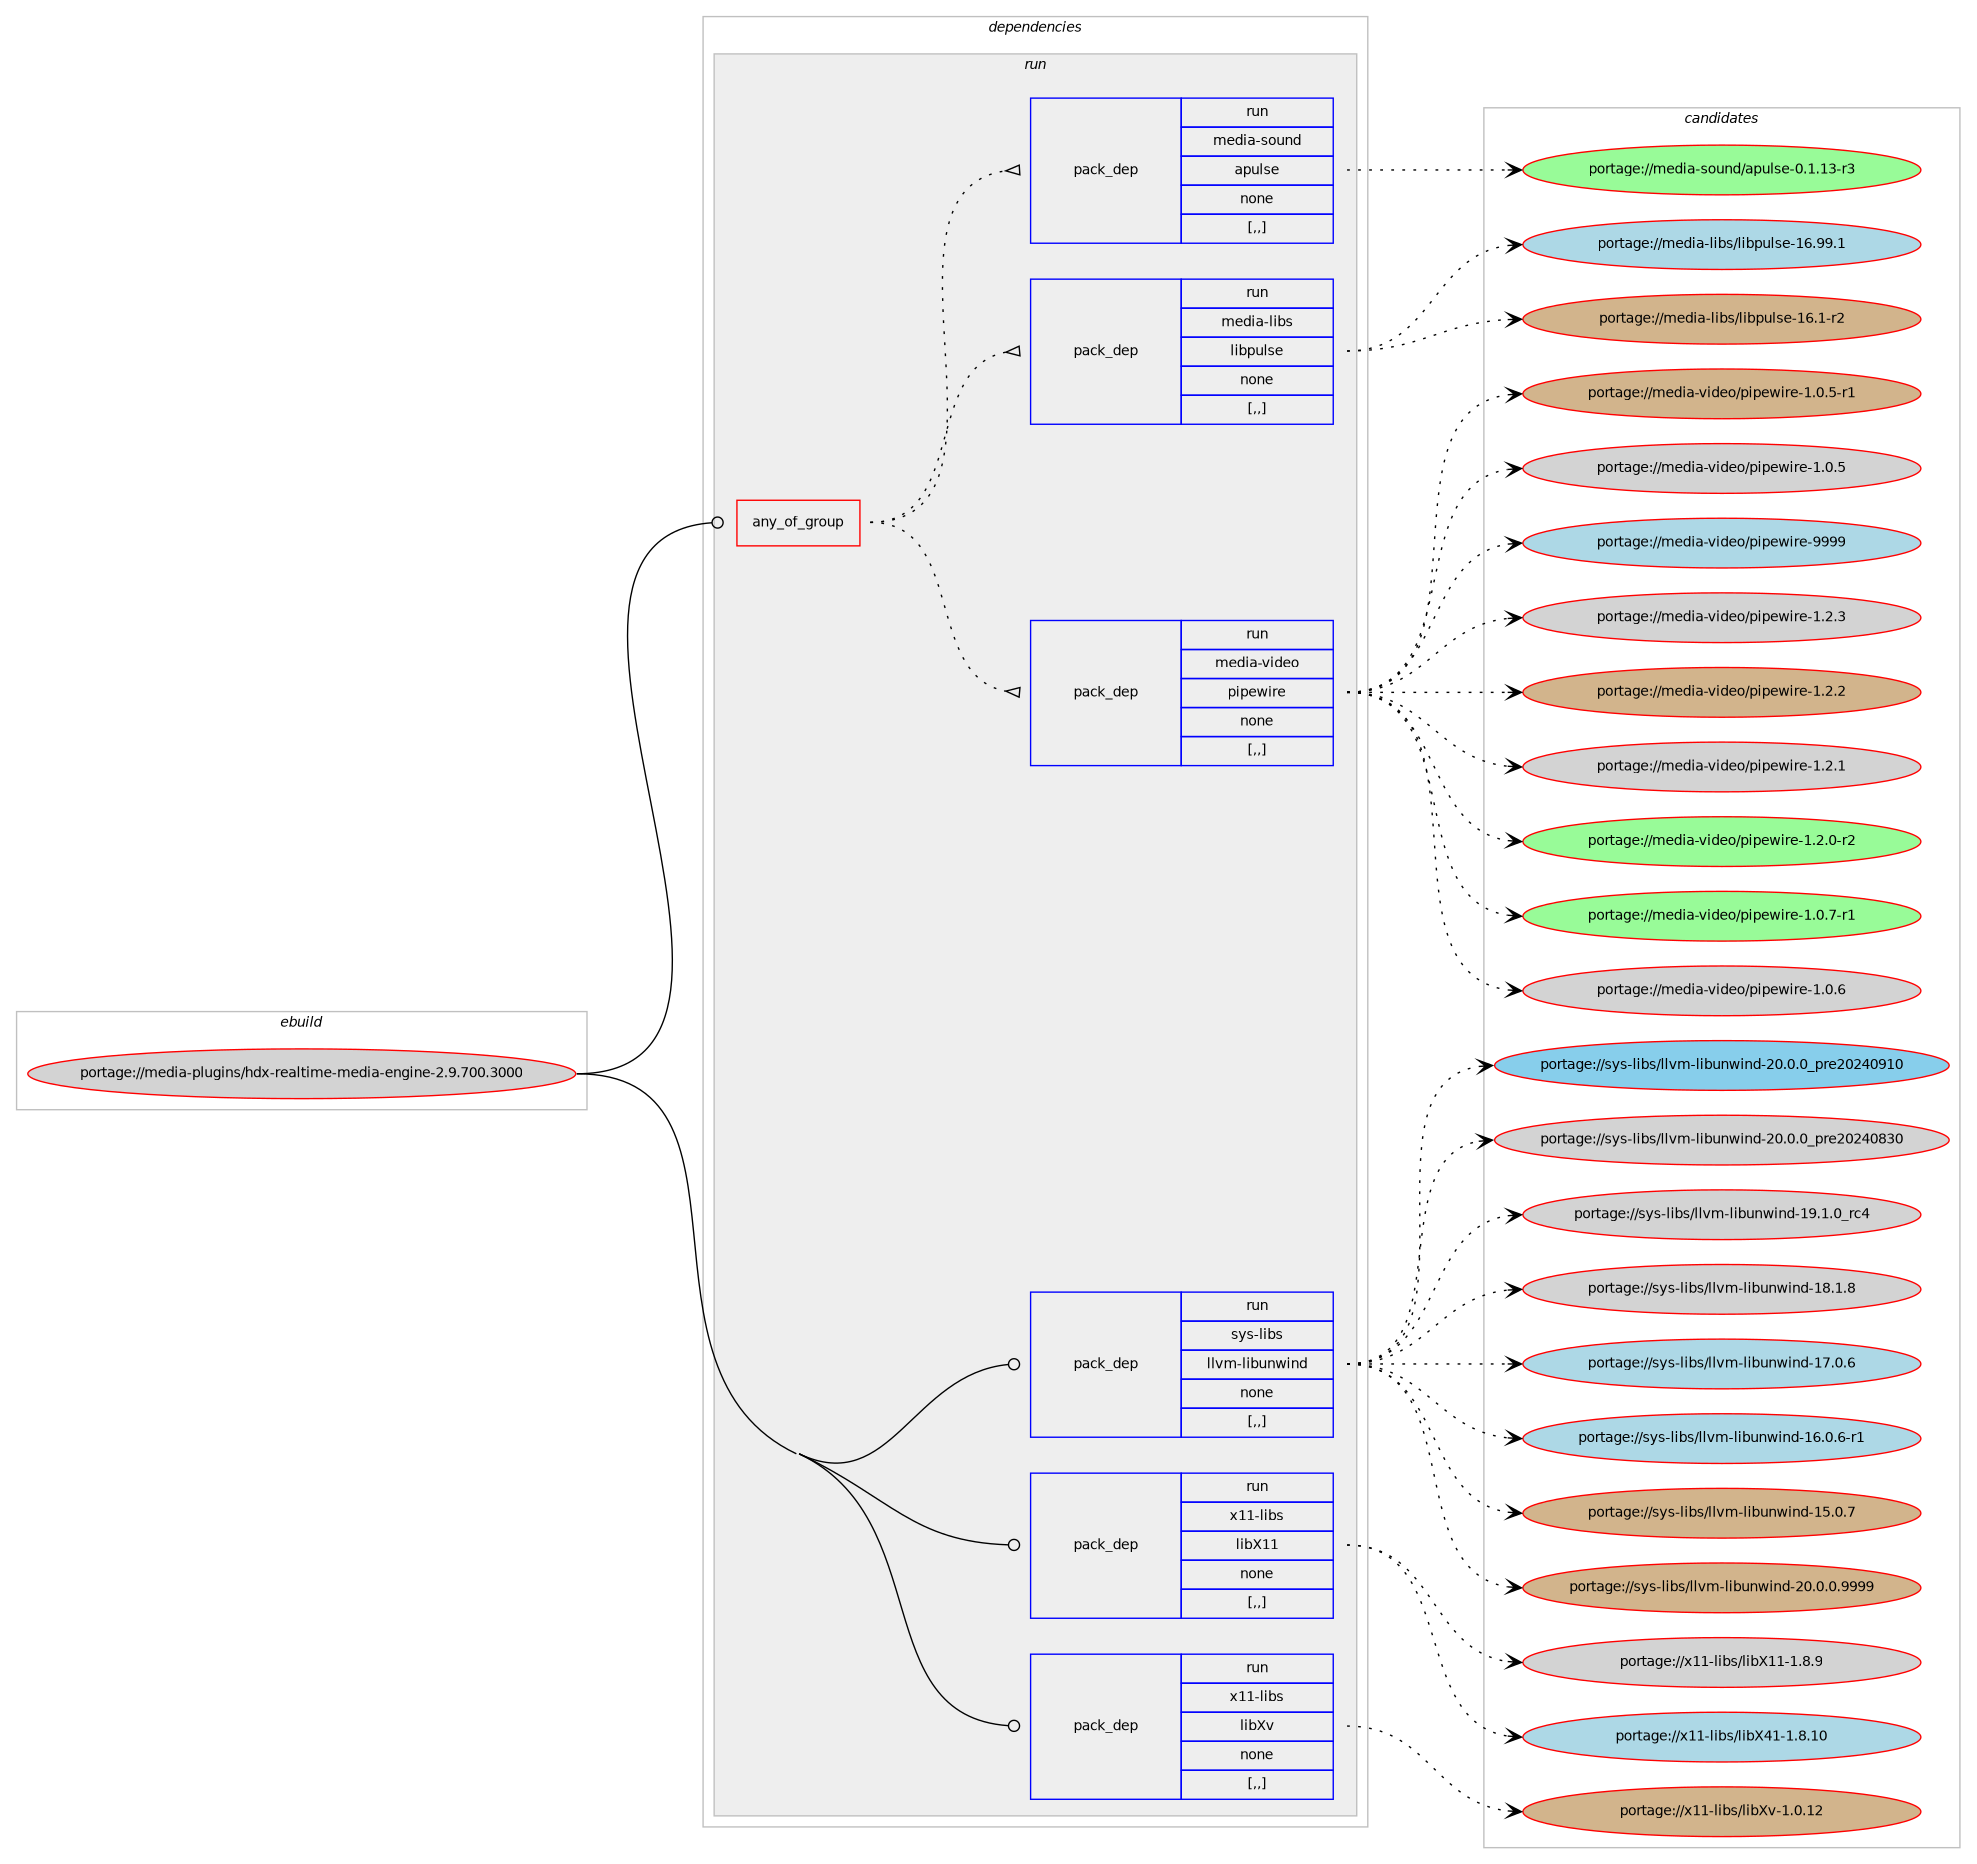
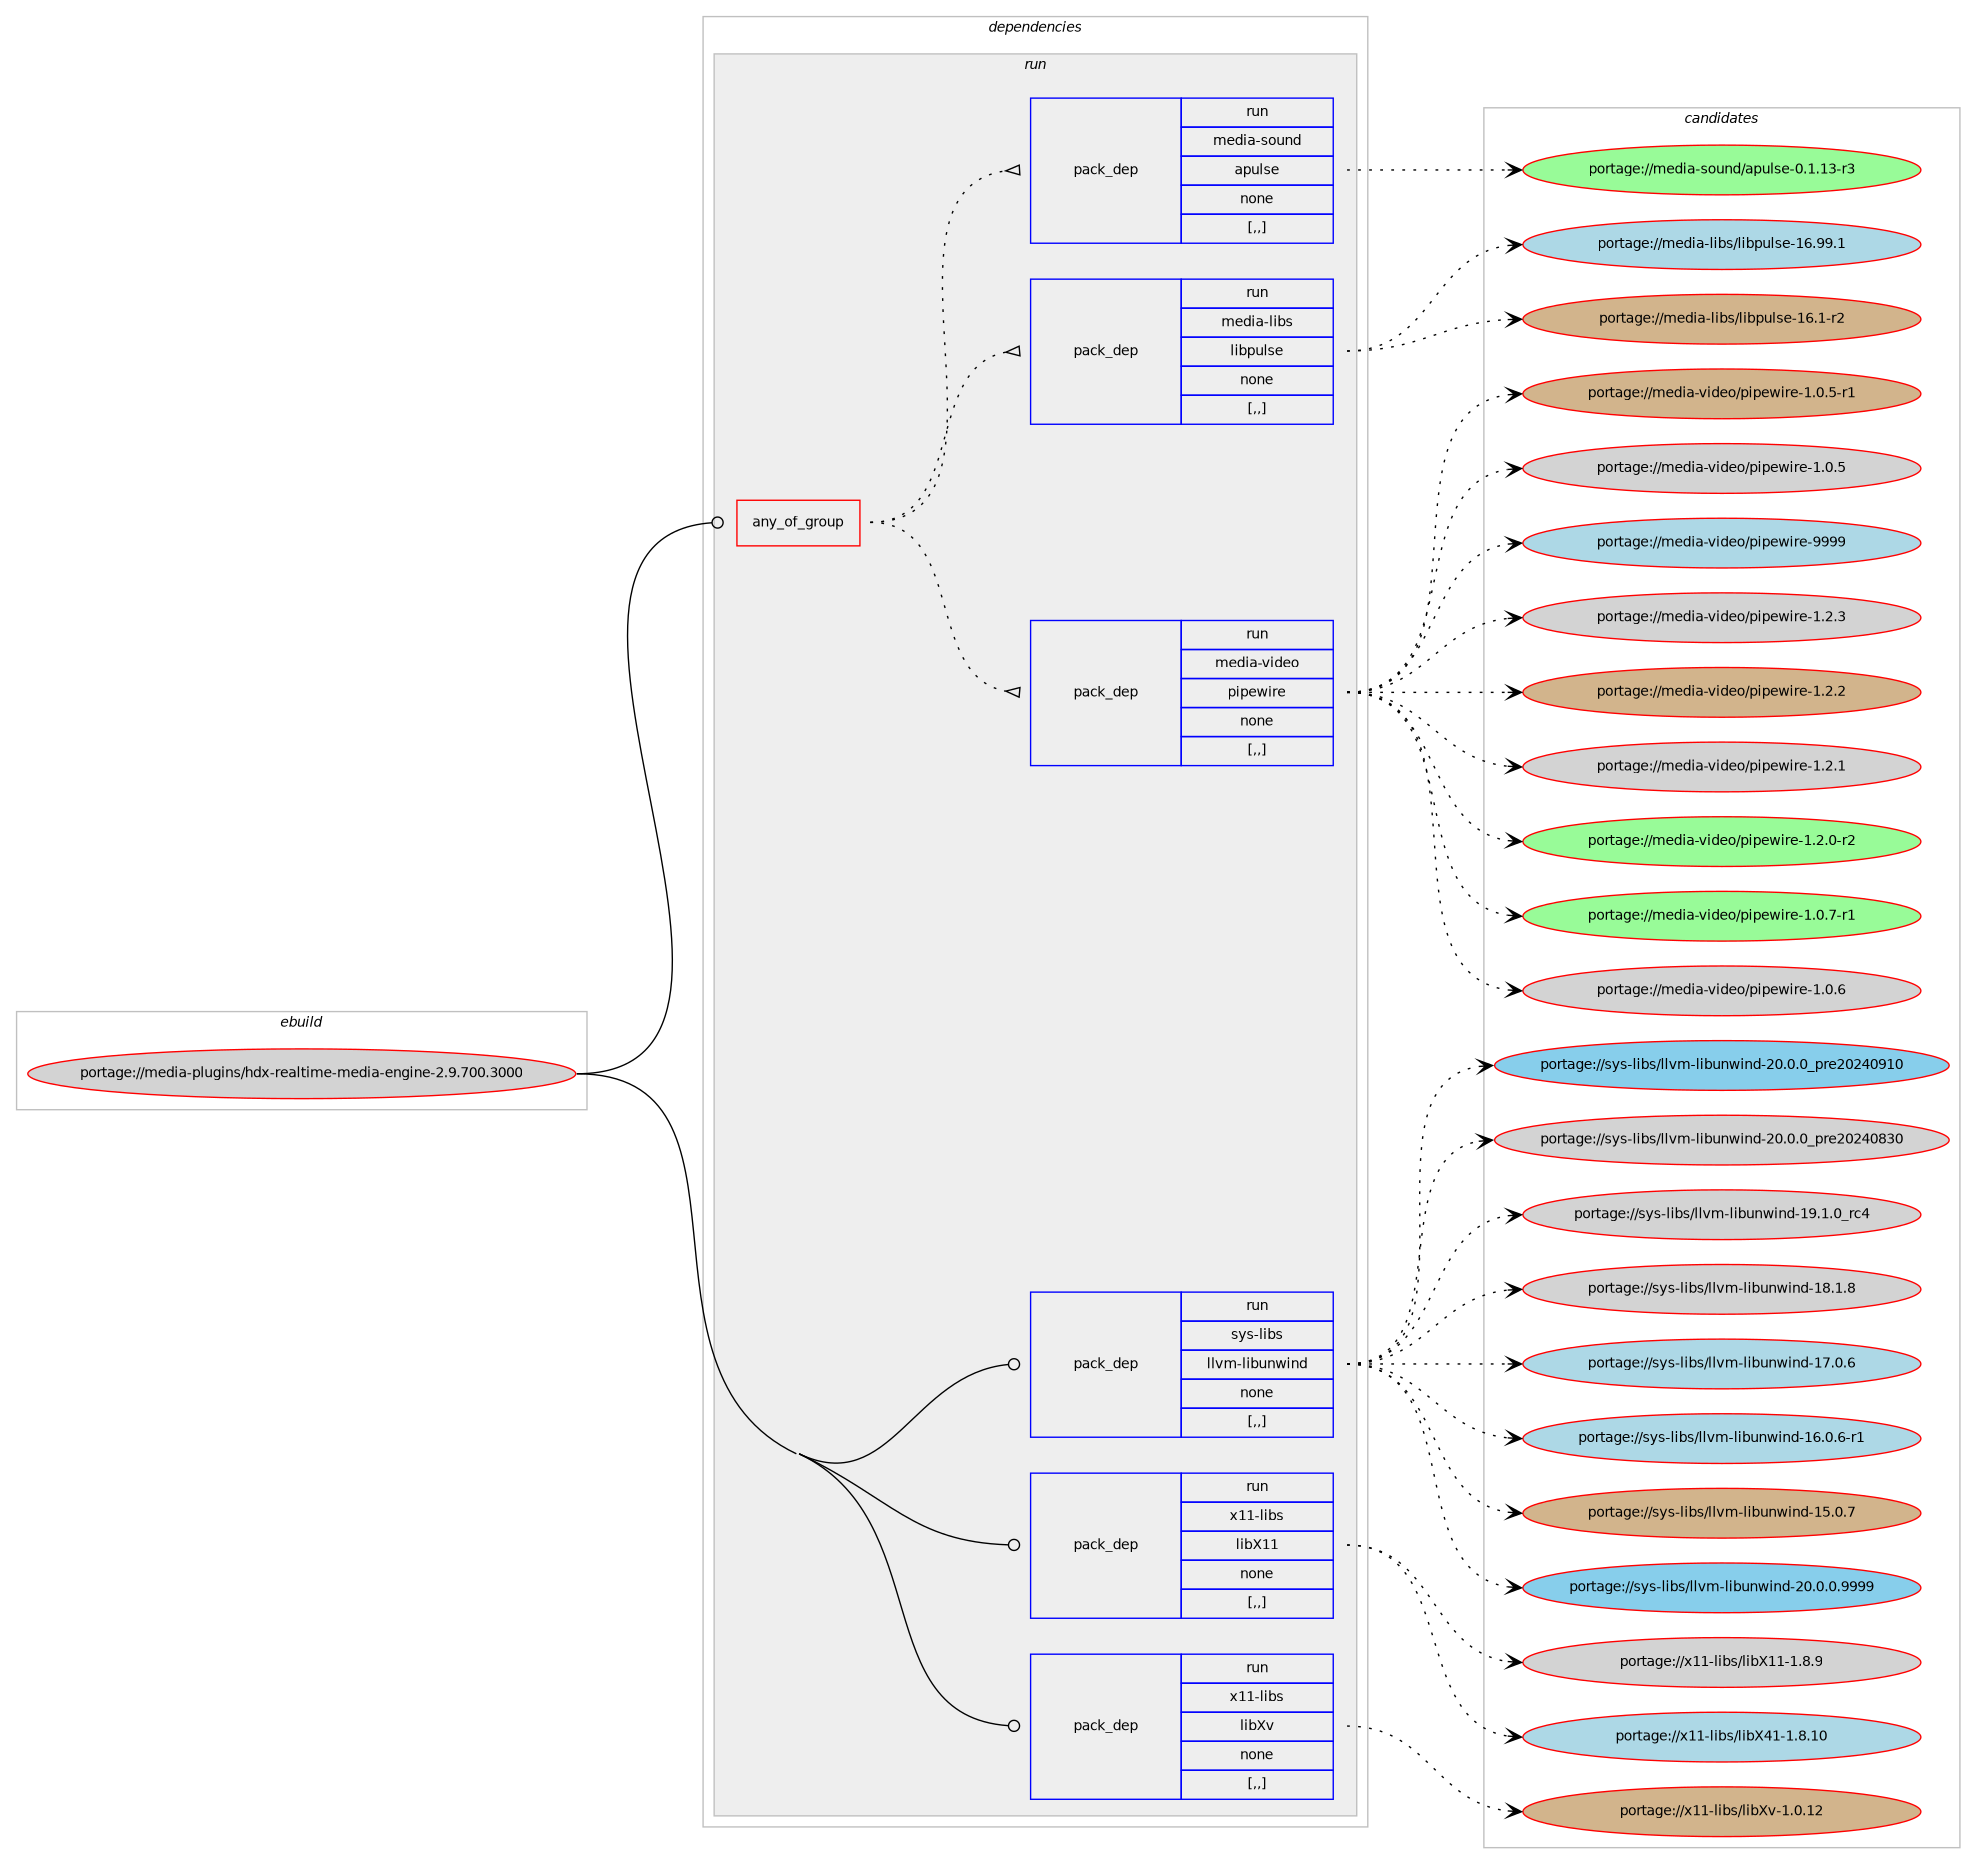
  digraph {
    compound=true
    concentrate=true
    fontname=Helvetica
    fontsize=10
    newrank=true
    rankdir=LR
    ranksep=1.5
    node [color=red fillcolor=lightgrey fontname=Helvetica fontsize=10 style=filled]
    edge [arrowhead=vee headport=w style=dotted tailport=e weight=100]
    n1 [label="portage://media-plugins/hdx-realtime-media-engine-2.9.700.3000" width=4]
    n2 [color=blue label=<<TABLE BORDER="0" CELLBORDER="1" CELLSPACING="0" CELLPADDING="4" WIDTH="220"><TR><TD ROWSPAN="6" CELLPADDING="30">pack_dep</TD></TR><TR><TD WIDTH="110">run</TD></TR><TR><TD>media-video</TD></TR><TR><TD>pipewire</TD></TR><TR><TD>none</TD></TR><TR><TD>[,,]</TD></TR></TABLE>> shape=none fillcolor="" style=""]
    n3 [color=blue label=<<TABLE BORDER="0" CELLBORDER="1" CELLSPACING="0" CELLPADDING="4" WIDTH="220"><TR><TD ROWSPAN="6" CELLPADDING="30">pack_dep</TD></TR><TR><TD WIDTH="110">run</TD></TR><TR><TD>media-libs</TD></TR><TR><TD>libpulse</TD></TR><TR><TD>none</TD></TR><TR><TD>[,,]</TD></TR></TABLE>> shape=none fillcolor="" style=""]
    n4 [color=blue label=<<TABLE BORDER="0" CELLBORDER="1" CELLSPACING="0" CELLPADDING="4" WIDTH="220"><TR><TD ROWSPAN="6" CELLPADDING="30">pack_dep</TD></TR><TR><TD WIDTH="110">run</TD></TR><TR><TD>media-sound</TD></TR><TR><TD>apulse</TD></TR><TR><TD>none</TD></TR><TR><TD>[,,]</TD></TR></TABLE>> shape=none fillcolor="" style=""]
    n5 [label=<<TABLE BORDER="0" CELLBORDER="1" CELLSPACING="0" CELLPADDING="4"><TR><TD CELLPADDING="10">any_of_group</TD></TR></TABLE>> shape=none fillcolor="" style=""]
    n6 [color=blue label=<<TABLE BORDER="0" CELLBORDER="1" CELLSPACING="0" CELLPADDING="4" WIDTH="220"><TR><TD ROWSPAN="6" CELLPADDING="30">pack_dep</TD></TR><TR><TD WIDTH="110">run</TD></TR><TR><TD>sys-libs</TD></TR><TR><TD>llvm-libunwind</TD></TR><TR><TD>none</TD></TR><TR><TD>[,,]</TD></TR></TABLE>> shape=none fillcolor="" style=""]
    n7 [color=blue label=<<TABLE BORDER="0" CELLBORDER="1" CELLSPACING="0" CELLPADDING="4" WIDTH="220"><TR><TD ROWSPAN="6" CELLPADDING="30">pack_dep</TD></TR><TR><TD WIDTH="110">run</TD></TR><TR><TD>x11-libs</TD></TR><TR><TD>libX11</TD></TR><TR><TD>none</TD></TR><TR><TD>[,,]</TD></TR></TABLE>> shape=none fillcolor="" style=""]
    n8 [color=blue label=<<TABLE BORDER="0" CELLBORDER="1" CELLSPACING="0" CELLPADDING="4" WIDTH="220"><TR><TD ROWSPAN="6" CELLPADDING="30">pack_dep</TD></TR><TR><TD WIDTH="110">run</TD></TR><TR><TD>x11-libs</TD></TR><TR><TD>libXv</TD></TR><TR><TD>none</TD></TR><TR><TD>[,,]</TD></TR></TABLE>> shape=none fillcolor="" style=""]
    n9 [fillcolor=lightblue label="portage://media-video/pipewire-9999" width=4]
    n10 [label="portage://media-video/pipewire-1.2.3" width=4]
    n11 [fillcolor=tan label="portage://media-video/pipewire-1.2.2" width=4]
    n12 [label="portage://media-video/pipewire-1.2.1" width=4]
    n13 [fillcolor=palegreen label="portage://media-video/pipewire-1.2.0-r2" width=4]
    n14 [fillcolor=palegreen label="portage://media-video/pipewire-1.0.7-r1" width=4]
    n15 [label="portage://media-video/pipewire-1.0.6" width=4]
    n16 [fillcolor=tan label="portage://media-video/pipewire-1.0.5-r1" width=4]
    n17 [label="portage://media-video/pipewire-1.0.5" width=4]
    n18 [fillcolor=lightblue label="portage://media-libs/libpulse-16.99.1" width=4]
    n19 [fillcolor=tan label="portage://media-libs/libpulse-16.1-r2" width=4]
    n20 [fillcolor=palegreen label="portage://media-sound/apulse-0.1.13-r3" width=4]
-   n21 [fillcolor=tan label="portage://sys-libs/llvm-libunwind-20.0.0.9999" width=4]
+   n21 [fillcolor=skyblue label="portage://sys-libs/llvm-libunwind-20.0.0.9999" width=4]
    n22 [fillcolor=skyblue label="portage://sys-libs/llvm-libunwind-20.0.0_pre20240910" width=4]
    n23 [label="portage://sys-libs/llvm-libunwind-20.0.0_pre20240830" width=4]
    n24 [label="portage://sys-libs/llvm-libunwind-19.1.0_rc4" width=4]
    n25 [label="portage://sys-libs/llvm-libunwind-18.1.8" width=4]
    n26 [fillcolor=lightblue label="portage://sys-libs/llvm-libunwind-17.0.6" width=4]
    n27 [fillcolor=lightblue label="portage://sys-libs/llvm-libunwind-16.0.6-r1" width=4]
    n28 [fillcolor=tan label="portage://sys-libs/llvm-libunwind-15.0.7" width=4]
    n29 [fillcolor=lightblue label="portage://x11-libs/libX41-1.8.10" width=4]
    n30 [label="portage://x11-libs/libX11-1.8.9" width=4]
    n31 [fillcolor=tan label="portage://x11-libs/libXv-1.0.12" width=4]
    subgraph cluster_1 {
      color=gray
      label=<<i>ebuild</i>>
      n1
    }
    subgraph cluster_2 {
      color=gray
      label=<<i>dependencies</i>>
      subgraph cluster_3 {
        color=gray
        fillcolor="#eeeeee"
        label=<<i>compile</i>>
        style=filled
      }
      subgraph cluster_4 {
        color=gray
        fillcolor="#eeeeee"
        label=<<i>compile and run</i>>
        style=filled
      }
      subgraph cluster_5 {
        color=gray
        fillcolor="#eeeeee"
        label=<<i>run</i>>
        style=filled
        subgraph sub_6 {
          color=gray
          fillcolor="#eeeeee"
          label=<<i>run</i>>
          style=filled
          n5
          subgraph sub_7 {
            color=gray
            fillcolor="#eeeeee"
            label=<<i>run</i>>
            style=filled
            n2
          }
          subgraph sub_8 {
            color=gray
            fillcolor="#eeeeee"
            label=<<i>run</i>>
            style=filled
            n3
          }
          subgraph sub_9 {
            color=gray
            fillcolor="#eeeeee"
            label=<<i>run</i>>
            style=filled
            n4
          }
        }
        subgraph sub_10 {
          color=gray
          fillcolor="#eeeeee"
          label=<<i>run</i>>
          style=filled
          n6
        }
        subgraph sub_11 {
          color=gray
          fillcolor="#eeeeee"
          label=<<i>run</i>>
          style=filled
          n7
        }
        subgraph sub_12 {
          color=gray
          fillcolor="#eeeeee"
          label=<<i>run</i>>
          style=filled
          n8
        }
      }
    }
    subgraph cluster_13 {
      color=gray
      label=<<i>candidates</i>>
      rank=same
      subgraph sub_14 {
        color=black
        label=<<i>candidates</i>>
        nodesep=1
        rank=same
        n9
        n10
        n11
        n12
        n13
        n14
        n15
        n16
        n17
      }
      subgraph sub_15 {
        color=black
        label=<<i>candidates</i>>
        nodesep=1
        rank=same
        n18
        n19
      }
      subgraph sub_16 {
        color=black
        label=<<i>candidates</i>>
        nodesep=1
        rank=same
        n20
      }
      subgraph sub_17 {
        color=black
        label=<<i>candidates</i>>
        nodesep=1
        rank=same
        n21
        n22
        n23
        n24
        n25
        n26
        n27
        n28
      }
      subgraph sub_18 {
        color=black
        label=<<i>candidates</i>>
        nodesep=1
        rank=same
        n29
        n30
      }
      subgraph sub_19 {
        color=black
        label=<<i>candidates</i>>
        nodesep=1
        rank=same
        n31
      }
    }
    n1 -> n5 [arrowhead=odot style=solid weight=20]
    n1 -> n6 [arrowhead=odot style=solid weight=20]
    n1 -> n7 [arrowhead=odot style=solid weight=20]
    n1 -> n8 [arrowhead=odot style=solid weight=20]
    n2 -> n9
    n2 -> n10
    n2 -> n11
    n2 -> n12
    n2 -> n13
    n2 -> n14
    n2 -> n15
    n2 -> n16
    n2 -> n17
    n3 -> n18
    n3 -> n19
    n4 -> n20
    n5 -> n2 [arrowhead=oinv weight=20]
    n5 -> n3 [arrowhead=oinv weight=20]
    n5 -> n4 [arrowhead=oinv weight=20]
    n6 -> n21
    n6 -> n22
    n6 -> n23
    n6 -> n24
    n6 -> n25
    n6 -> n26
    n6 -> n27
    n6 -> n28
    n7 -> n29
    n7 -> n30
    n8 -> n31
  }
